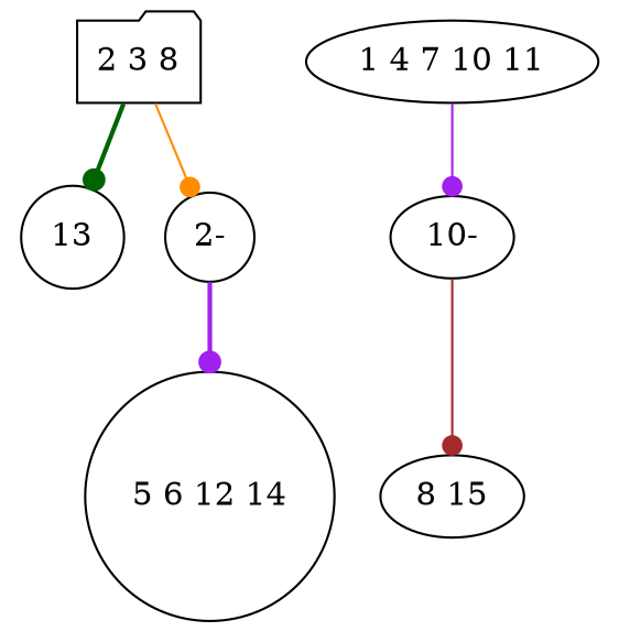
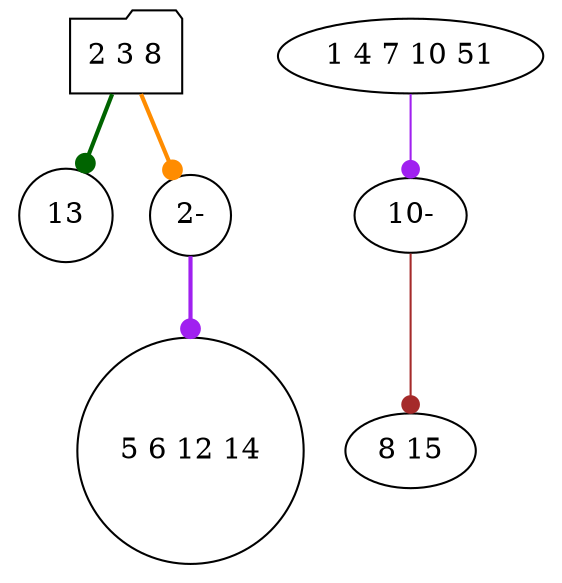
  digraph {
    node [shape=circle]
    edge [arrowhead=dot color=purple style=solid]
    n1 [label="2 3 8" shape=folder]
    n2 [label=13]
    n3 [label="2-"]
-   n4 [label="1 4 7 10 11" shape=ellipse]
+   n4 [label="1 4 7 10 51" shape=ellipse]
    n5 [label="10-" shape=ellipse]
    n6 [label="5 6 12 14"]
    n7 [label="8 15" shape=ellipse]
    n1 -> n2 [color=darkgreen style=bold]
-   n1 -> n3 [color=darkorange]
+   n1 -> n3 [color=darkorange style=bold]
    n3 -> n6 [style=bold]
    n4 -> n5
    n5 -> n7 [color=brown]
  }
